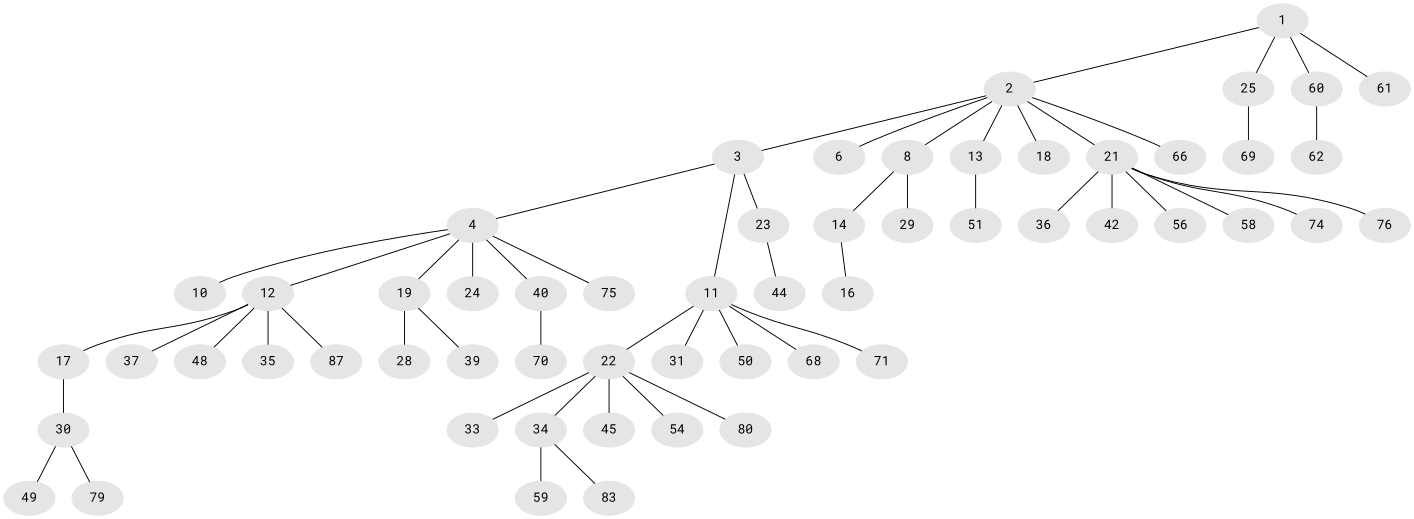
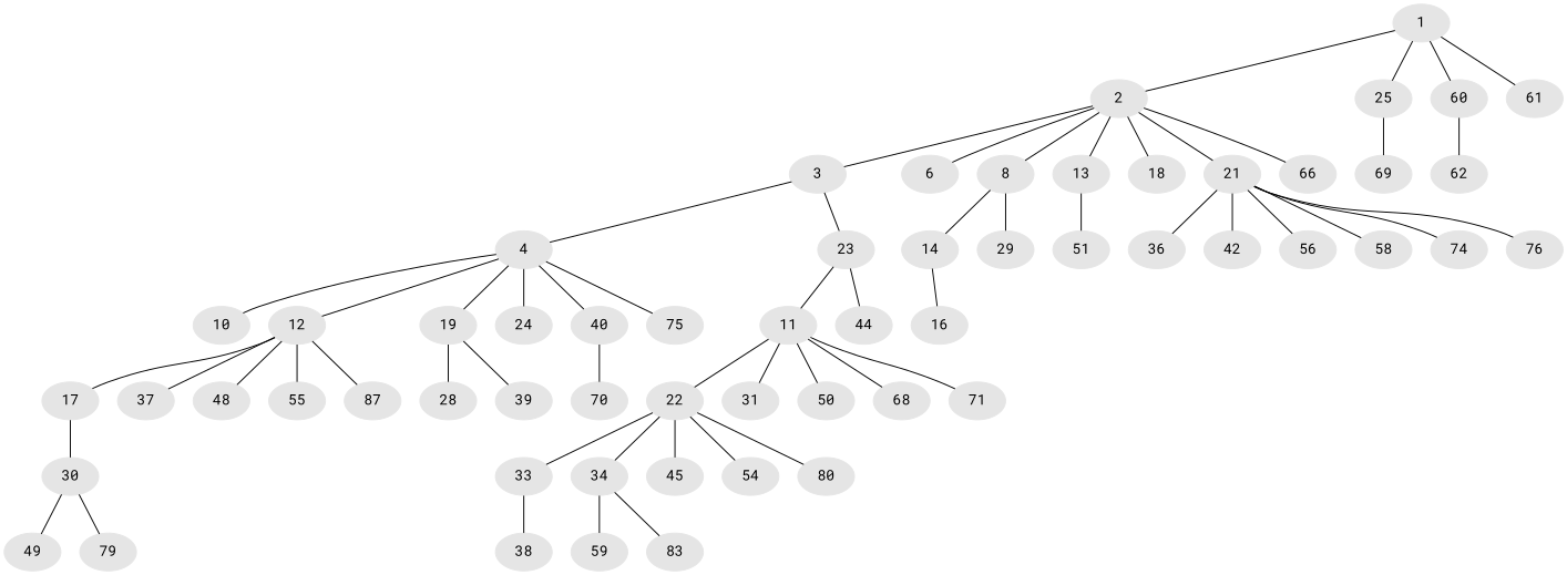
  graph {
    fontname="Roboto Mono"
    node [color=gray90 fontname="Roboto Mono" style=filled]
    edge [fontname="Roboto Mono"]
    1 [super="+5"]
    2 [super="+7"]
    25 [super="+63"]
    60
    61
    3
    6 [super="+67"]
    8 [super="+9"]
    13 [super="+64"]
    n10 [label=18]
    21 [super="+27"]
    66
    69
    62
    4 [super="+26"]
    11 [super="+20"]
    23 [super="+57"]
    14
    29
    51
    36 [super="+53"]
    42
    56
    58
    74
    76
    10
    12 [super="+18"]
    19 [super="+32"]
    24 [super="+85"]
    40 [super="+46"]
    75
    22 [super="+70"]
    31 [super="+81"]
    50 [super="+84"]
    68
    71
    44 [super="+47"]
    17
    37
    48 [super="+73"]
-   55 [label=35]
+   55
    n43 [label=87]
    28
    39 [super="+72"]
    n46 [label=70]
    16 [super="+65"]
    33 [super="+41"]
    34 [super="+43"]
    45
    54
    80
    30 [super="+78"]
    49
    79
+   38
    59
    83
    1 -- 2
    1 -- 25
    1 -- 60
    1 -- 61
    2 -- 3
    2 -- 6
    2 -- 8
    2 -- 13
    2 -- n10
    2 -- 21
    2 -- 66
    25 -- 69
    60 -- 62
    3 -- 4
-   3 -- 11
+   23 -- 11
    3 -- 23
    8 -- 14
    8 -- 29
    13 -- 51
    21 -- 36
    21 -- 42
    21 -- 56
    21 -- 58
    21 -- 74
    21 -- 76
    4 -- 10
    4 -- 12
    4 -- 19
    4 -- 24
    4 -- 40
    4 -- 75
    11 -- 22
    11 -- 31
    11 -- 50
    11 -- 68
    11 -- 71
    23 -- 44
    14 -- 16
    12 -- 17
    12 -- 37
    12 -- 48
    12 -- 55
    12 -- n43
    19 -- 28
    19 -- 39
    40 -- n46
    22 -- 33
    22 -- 34
    22 -- 45
    22 -- 54
    22 -- 80
    17 -- 30
+   33 -- 38
    34 -- 59
    34 -- 83
    30 -- 49
    30 -- 79
  }
